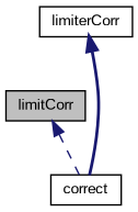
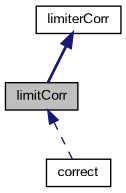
  digraph {
    fontname="Liberation Sans"
    rankdir=TB
    node [color=black fontname="Liberation Sans" fontsize=10 shape=record]
    edge [color=midnightblue dir=back fontname="Liberation Sans" fontsize=10 labelfontname=FreeSans labelfontsize=10]
    n1 [fillcolor=grey75 fontcolor=black height=0.2 label=limitCorr style=filled width=0.4]
    n2 [height=0.2 label=correct width=0.4]
    n3 [height=0.2 label=limiterCorr width=0.4]
    n1 -> n2 [style=dashed]
-   n3 -> n2 [style=bold]
+   n3 -> n1 [style=bold]
  }
